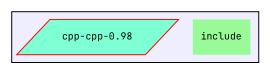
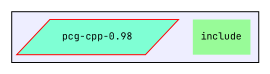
  digraph {
    compound=true
    fontname="JetBrains Mono"
    node [fontname="JetBrains Mono" fontsize=10 style=filled]
    n1 [label=include shape=plaintext fillcolor=palegreen]
-   n2 [color=red fillcolor=aquamarine label="cpp-cpp-0.98" shape=parallelogram]
+   n2 [color=red fillcolor=aquamarine label="pcg-cpp-0.98" shape=parallelogram]
    subgraph cluster_1 {
      bgcolor="#eeeeff"
      pencolor=black
      n1
      n2
    }
  }
